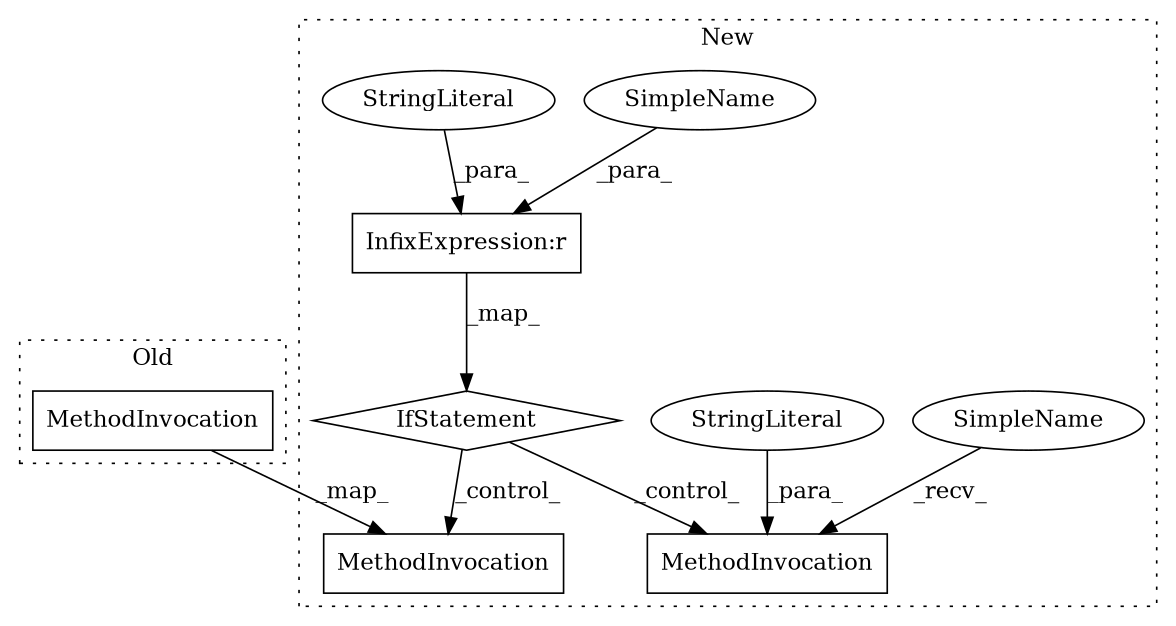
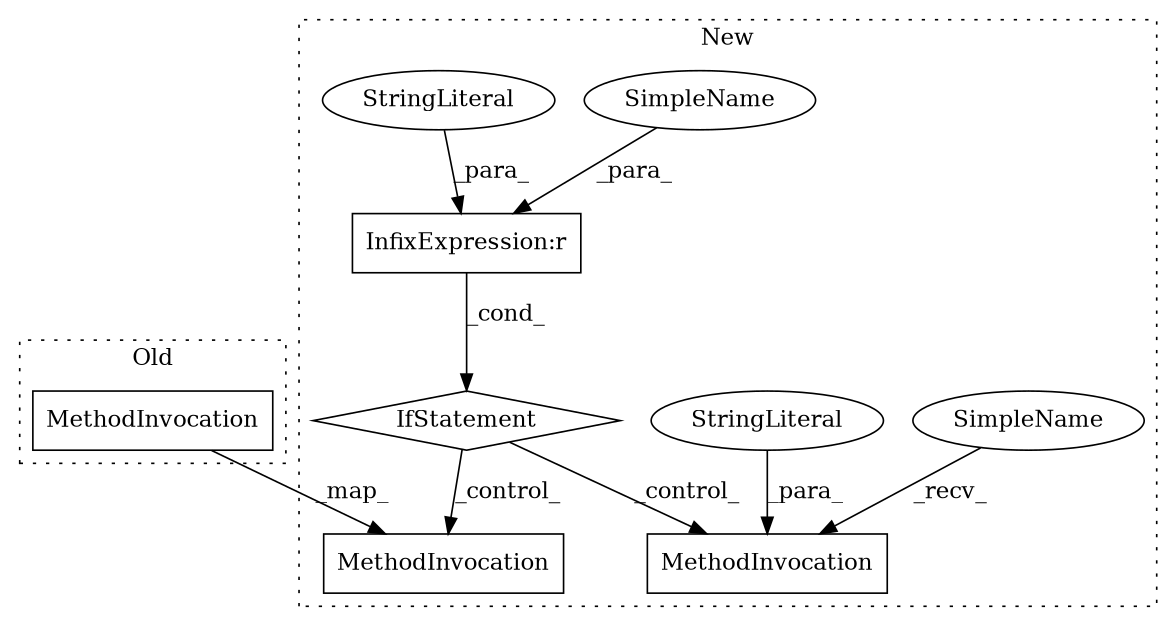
  digraph {
    node [a=32 l="16,1" shape=box]
    n1 [a=25 l="4,10" label=IfStatement s="246,270" shape=diamond]
    n2 [label=MethodInvocation s="306,365"]
    n3 [l="4,1" label=MethodInvocation s="419,476"]
    n4 [a=42 l=12 label=SimpleName s=250 shape=ellipse]
    n5 [a=42 l=5 label=SimpleName s=413 shape=ellipse]
    n6 [a=45 l=53 label=StringLiteral s=423 shape=ellipse]
    n7 [a=45 l=4 label=StringLiteral s=266 shape=ellipse]
    n8 [a=27 l=4 label="InfixExpression:r" s=262]
    n9 [label=MethodInvocation s="258,317"]
    subgraph cluster_1 {
      label=New
      style=dotted
      n1
      n2
      n3
      n4
      n5
      n6
      n7
      n8
    }
    subgraph cluster_2 {
      label=Old
      style=dotted
      n9
    }
    n1 -> n2 [label=_control_]
    n1 -> n3 [label=_control_]
    n4 -> n8 [label=_para_]
    n5 -> n3 [label=_recv_]
    n6 -> n3 [label=_para_]
    n7 -> n8 [label=_para_]
-   n8 -> n1 [label=_map_]
+   n8 -> n1 [label=_cond_]
    n9 -> n2 [label=_map_]
  }
